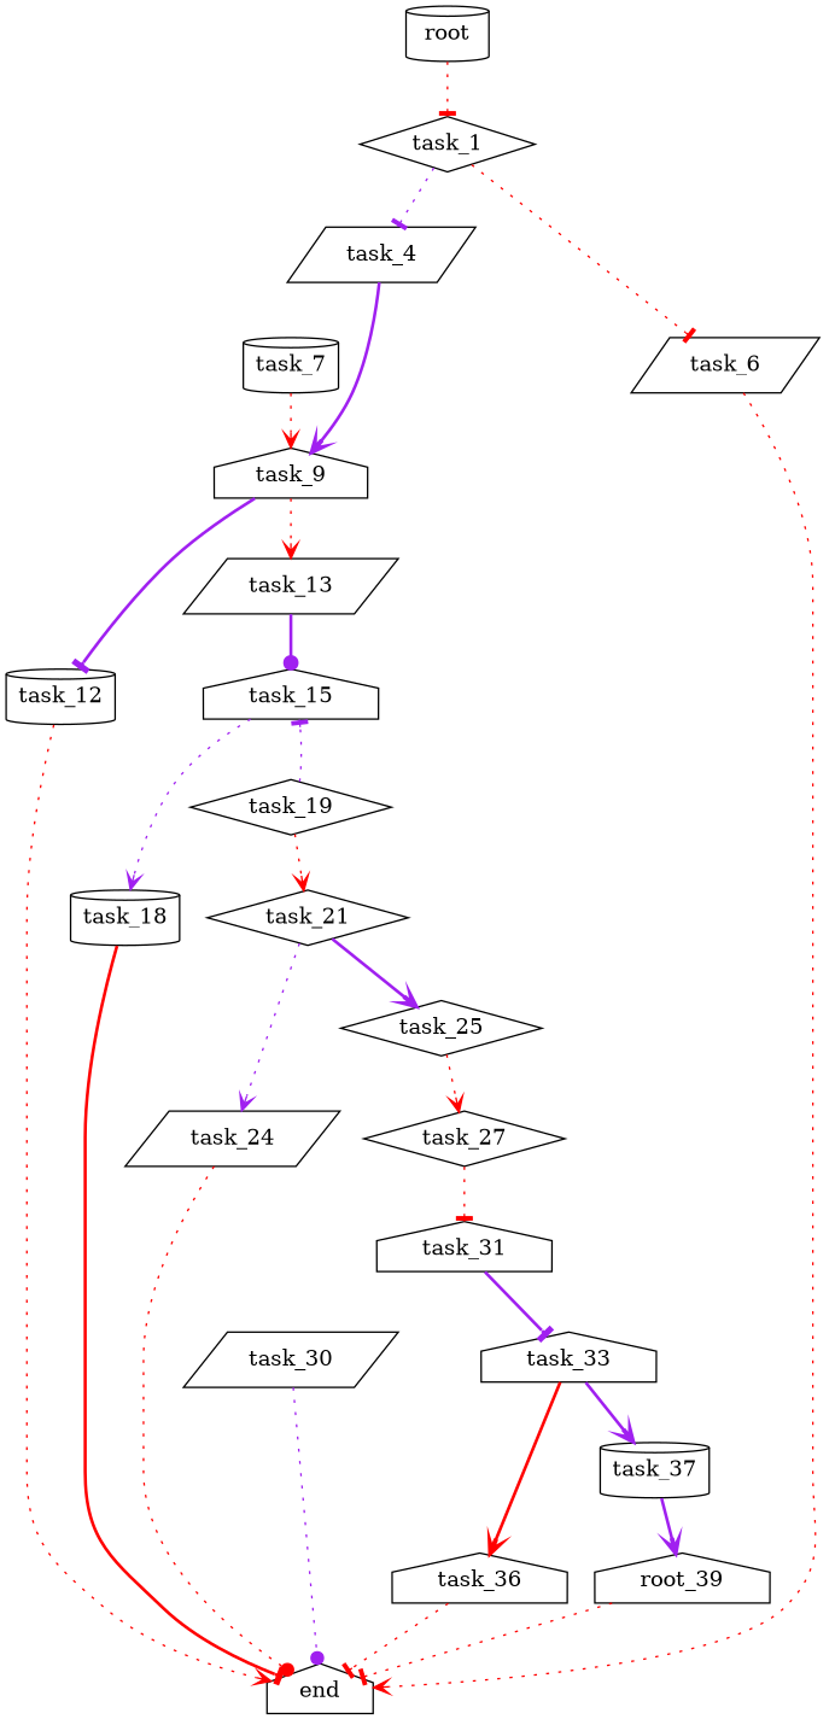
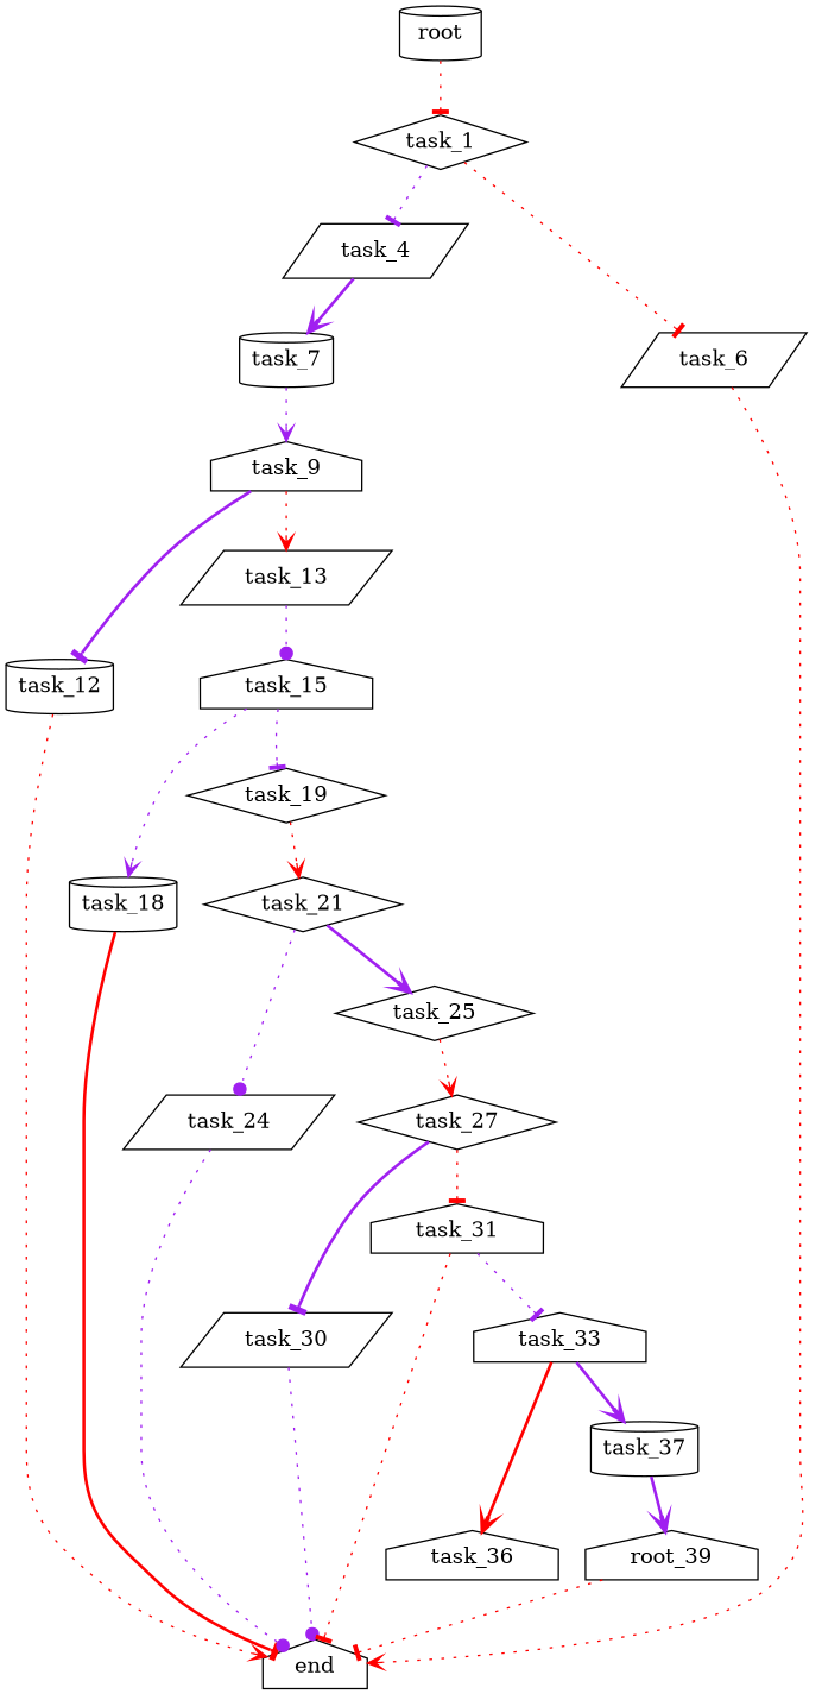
  digraph {
    node [shape=house]
    edge [arrowhead=vee color=purple style=dotted]
    root [shape=cylinder]
    task_1 [shape=diamond]
    task_4 [shape=parallelogram]
    task_6 [shape=parallelogram]
    task_7 [shape=cylinder]
    end
    task_9
    task_12 [shape=cylinder]
    task_13 [shape=parallelogram]
    task_15
    task_18 [shape=cylinder]
    task_19 [shape=diamond]
    task_21 [shape=diamond]
    task_24 [shape=parallelogram]
    task_25 [shape=diamond]
    task_27 [shape=diamond]
    task_30 [shape=parallelogram]
    task_31
    task_33
    task_36
    task_37 [shape=cylinder]
    n22 [label=root_39]
    root -> task_1 [arrowhead=tee color=red]
    task_1 -> task_4 [arrowhead=tee]
    task_1 -> task_6 [arrowhead=tee color=red]
-   task_4 -> task_9 [style=bold]
+   task_4 -> task_7 [style=bold]
    task_6 -> end [color=red]
-   task_7 -> task_9 [color=red]
+   task_7 -> task_9
    task_9 -> task_12 [arrowhead=tee style=bold]
    task_9 -> task_13 [color=red]
    task_12 -> end [color=red]
-   task_13 -> task_15 [arrowhead=dot style=bold]
+   task_13 -> task_15 [arrowhead=dot]
    task_15 -> task_18
-   task_19 -> task_15 [arrowhead=tee]
+   task_15 -> task_19 [arrowhead=tee]
    task_18 -> end [arrowhead=tee color=red style=bold]
    task_19 -> task_21 [color=red]
-   task_21 -> task_24
+   task_21 -> task_24 [arrowhead=dot]
    task_21 -> task_25 [style=bold]
-   task_24 -> end [arrowhead=dot color=red]
+   task_24 -> end [arrowhead=dot]
    task_25 -> task_27 [color=red]
+   task_27 -> task_30 [arrowhead=tee style=bold]
    task_27 -> task_31 [arrowhead=tee color=red]
    task_30 -> end [arrowhead=dot]
-   task_31 -> task_33 [arrowhead=tee style=bold]
+   task_31 -> task_33 [arrowhead=tee]
    task_33 -> task_36 [color=red style=bold]
    task_33 -> task_37 [style=bold]
-   task_36 -> end [arrowhead=tee color=red]
+   task_31 -> end [arrowhead=tee color=red]
    task_37 -> n22 [style=bold]
    n22 -> end [arrowhead=tee color=red]
  }
